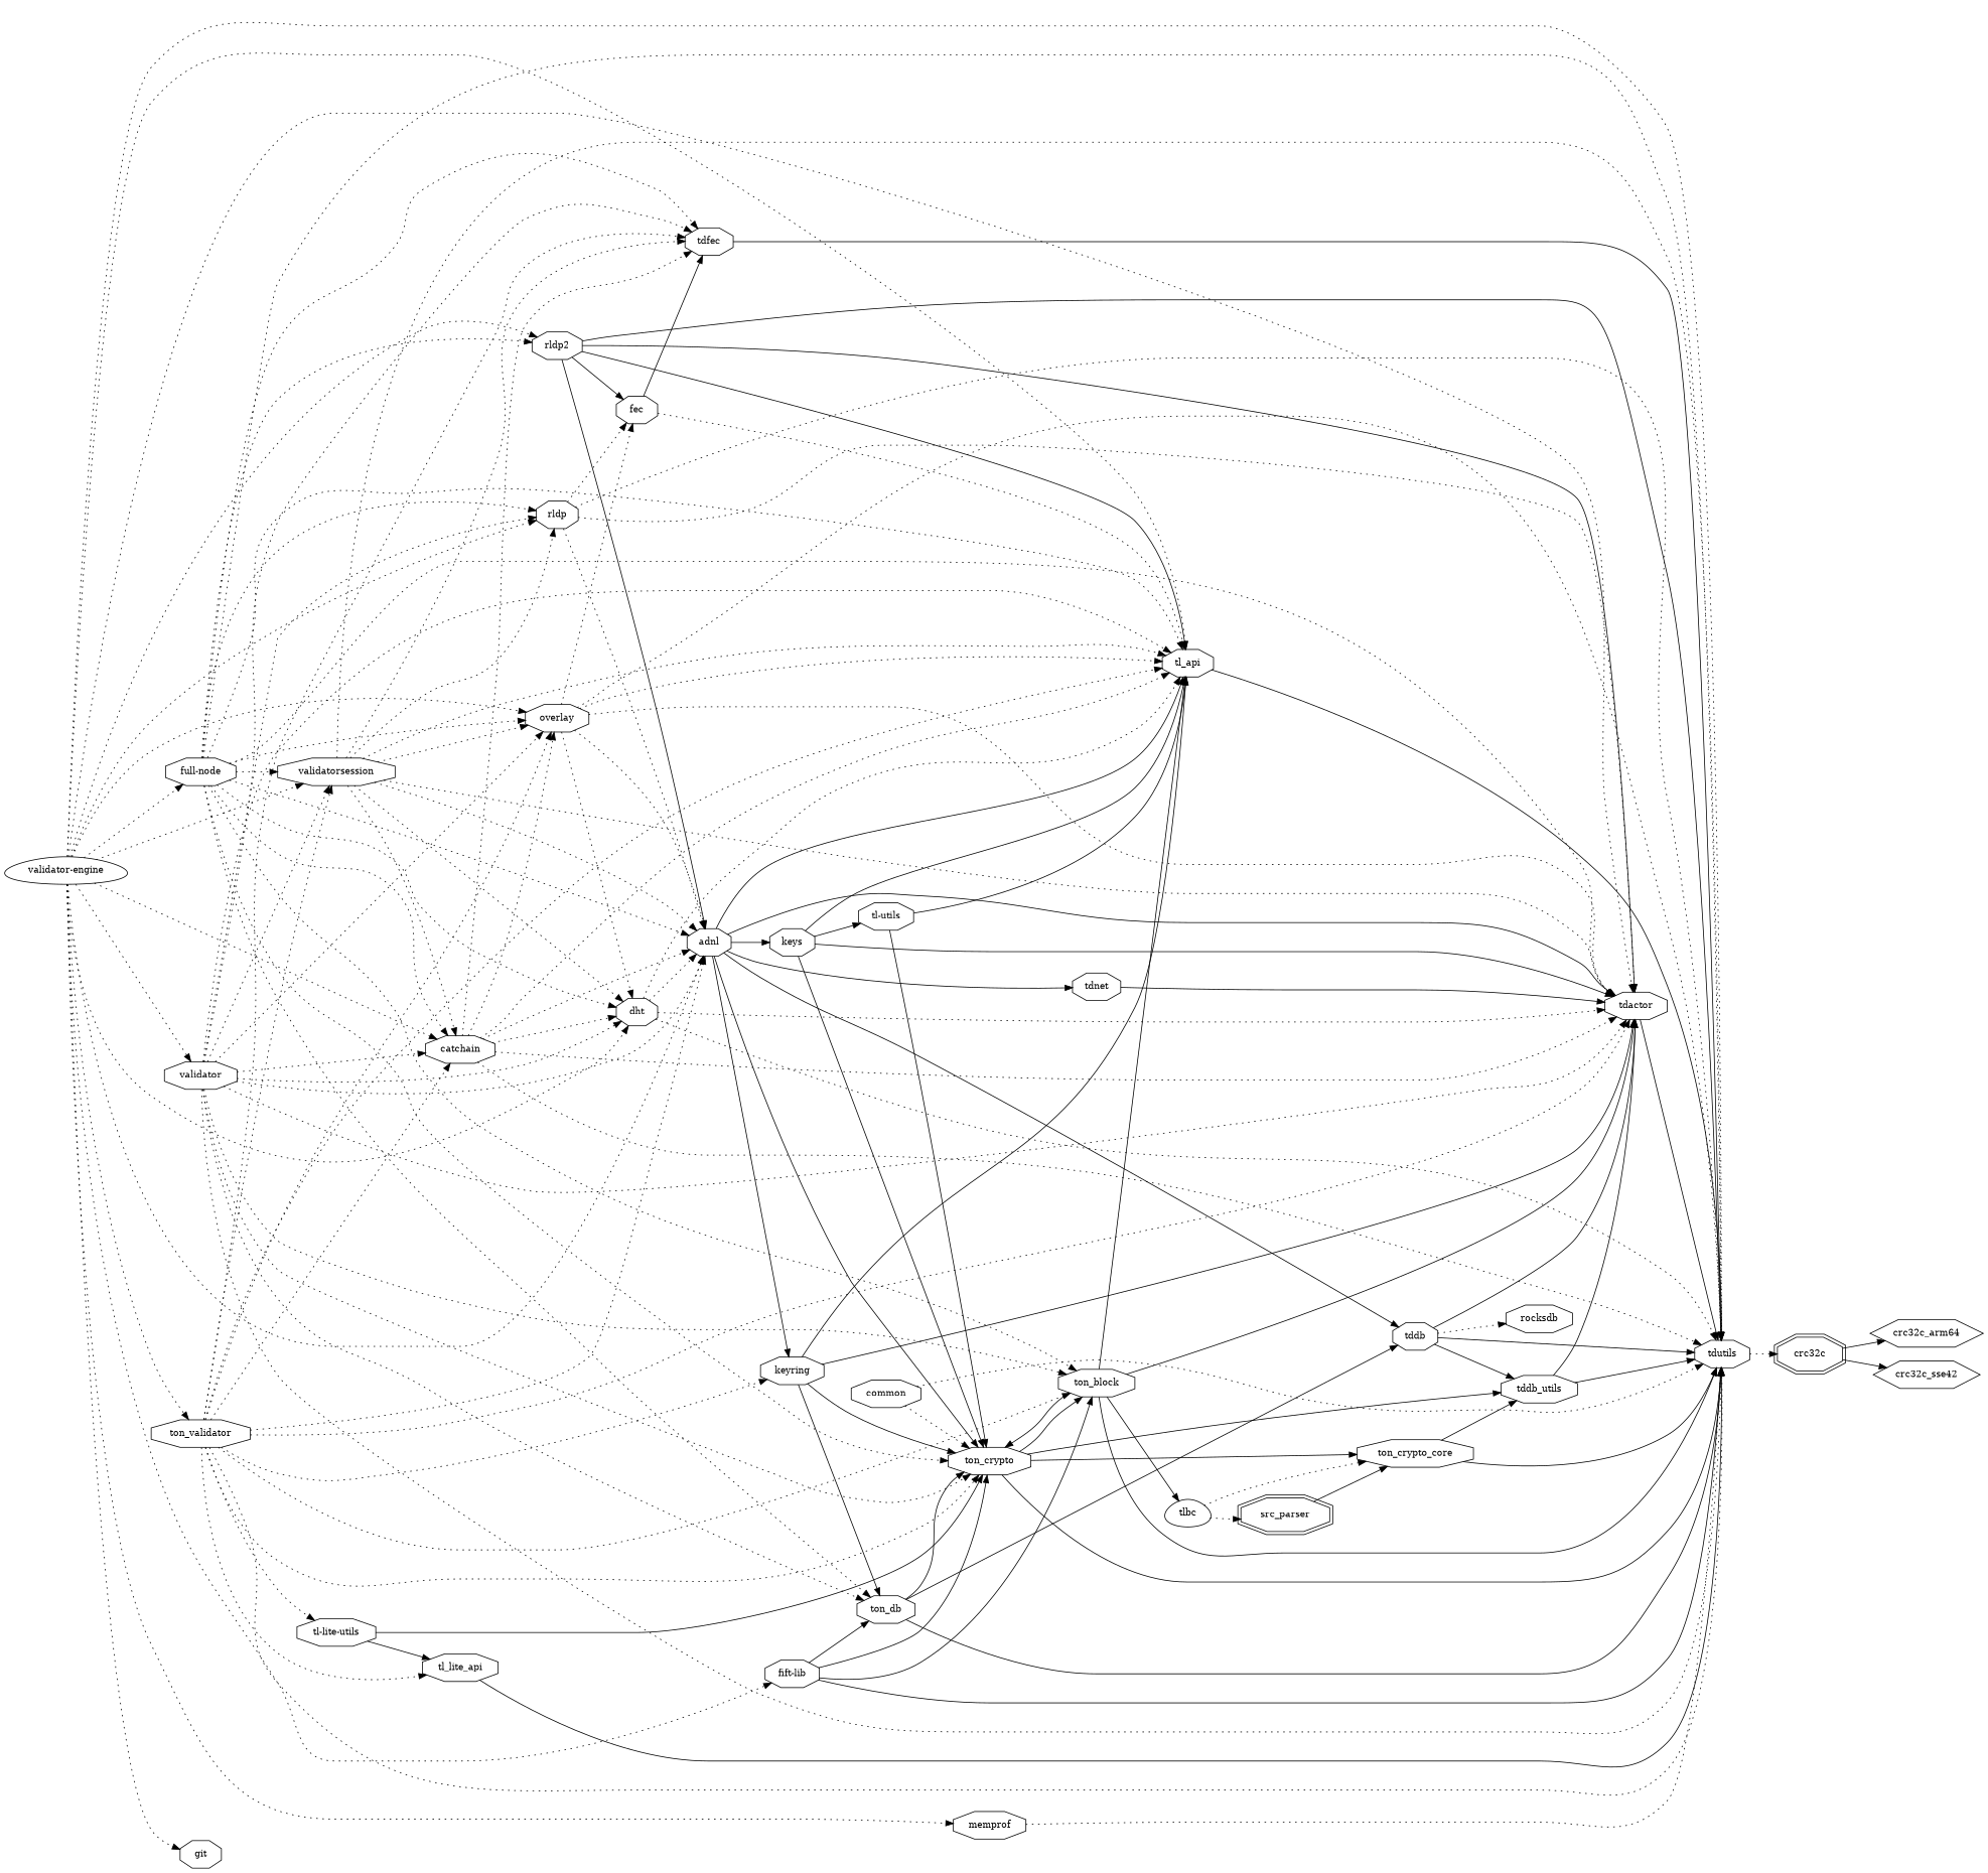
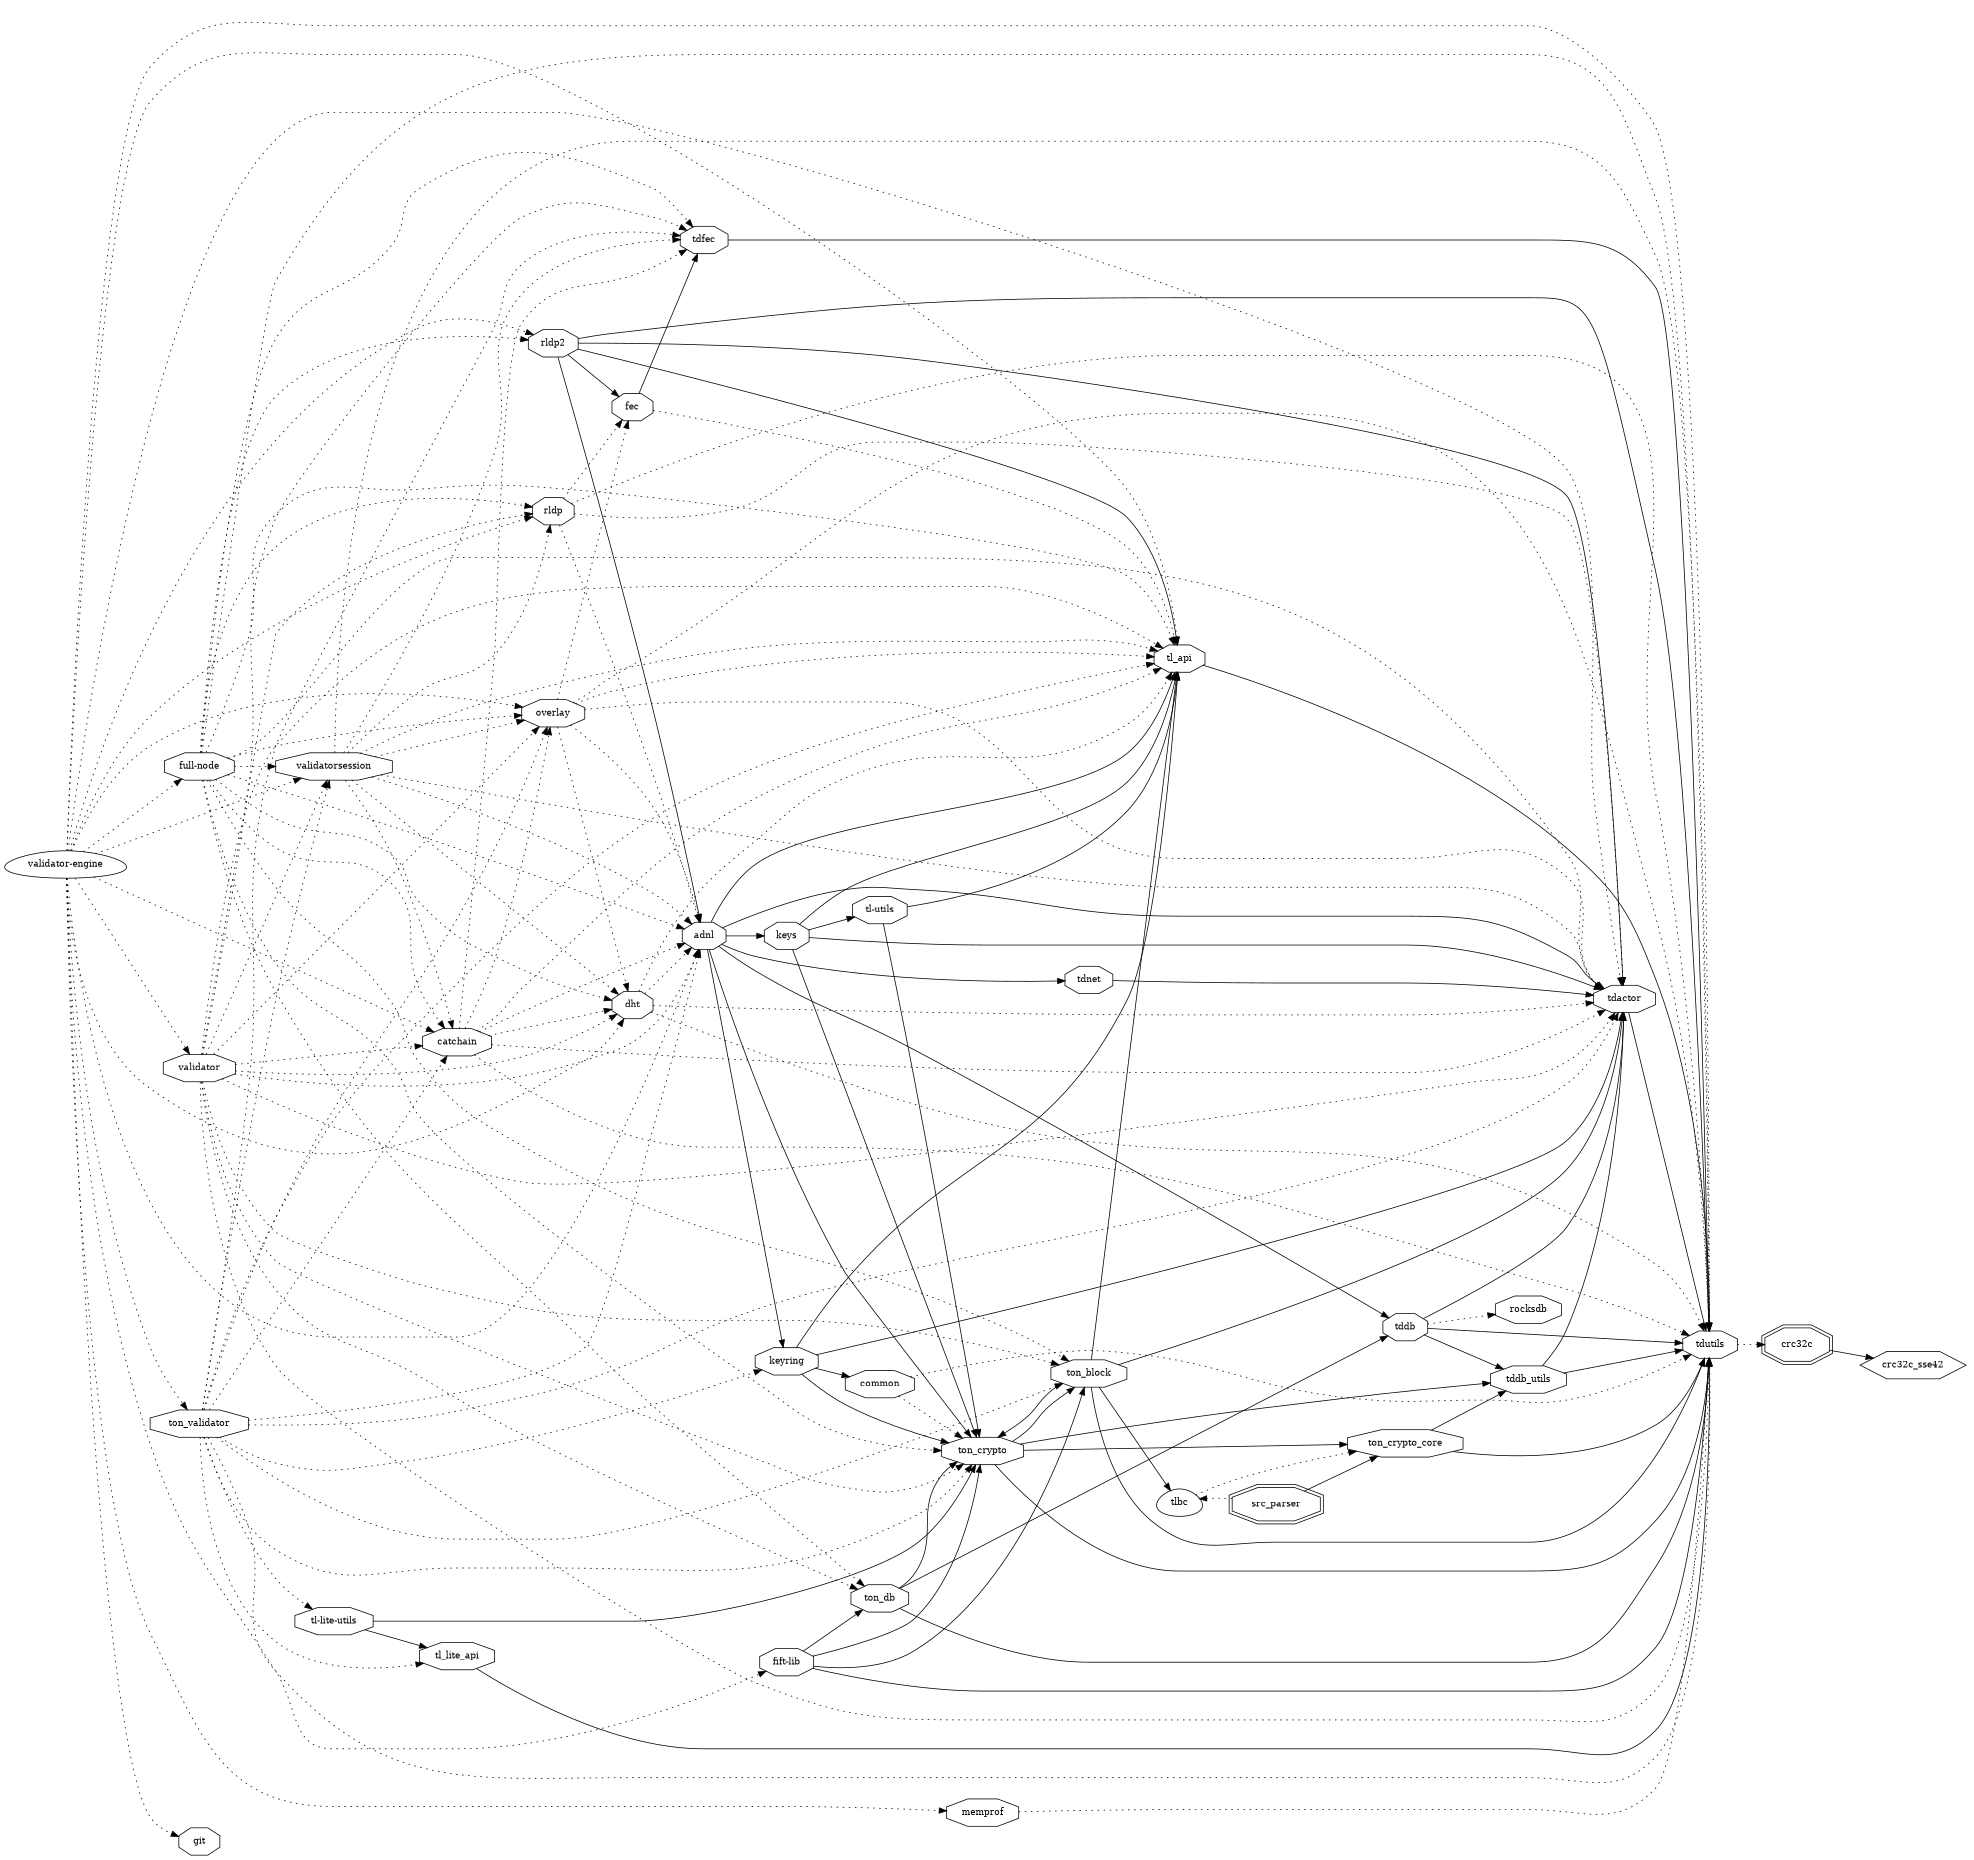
  digraph {
    rankdir=LR
    node [fontsize=12 shape=octagon]
    edge [style=dotted]
    n1 [label="validator-engine" shape=egg]
    n2 [label=adnl]
    n3 [label=tdutils]
    n4 [label=tdactor]
    n5 [label=tl_api]
    n6 [label=catchain]
    n7 [label=dht]
    n8 [label=overlay]
    n9 [label="fift-lib"]
    n10 [label="full-node"]
    n11 [label=rldp]
    n12 [label=rldp2]
    n13 [label=validatorsession]
    n14 [label=git]
    n15 [label=memprof]
    n16 [label=ton_validator]
    n17 [label=validator]
    n18 [label=keyring]
    n19 [label=ton_crypto]
    n20 [label=keys]
    n21 [label=tddb]
    n22 [label=tdnet]
    n23 [label=crc32c shape=doubleoctagon]
    n24 [label=tdfec]
    n25 [label=fec]
    n26 [label=ton_block]
    n27 [label=ton_db]
    n28 [label="tl-lite-utils"]
    n29 [label=tl_lite_api]
    n30 [label=common]
    n31 [label=tddb_utils]
    n32 [label=ton_crypto_core]
    n33 [label="tl-utils"]
    n34 [label=rocksdb]
-   n35 [label=crc32c_arm64 shape=hexagon]
    n36 [label=crc32c_sse42 shape=hexagon]
    n37 [label=tlbc shape=egg]
    n38 [label=src_parser shape=doubleoctagon]
    n1 -> n2
    n1 -> n3
    n1 -> n4
    n1 -> n5
    n1 -> n6
    n1 -> n7
    n1 -> n8
    n1 -> n9
    n1 -> n10
    n1 -> n11
    n1 -> n12
    n1 -> n13
    n1 -> n14
    n1 -> n15
    n1 -> n16
    n1 -> n17
    n2 -> n4 [style=""]
    n2 -> n5 [style=""]
    n2 -> n18 [style=""]
    n2 -> n19 [style=""]
    n2 -> n20 [style=""]
    n2 -> n21 [style=""]
    n2 -> n22 [style=""]
    n3 -> n23
    n4 -> n3 [style=""]
    n5 -> n3 [style=""]
    n6 -> n2
    n6 -> n3
    n6 -> n4
    n6 -> n5
    n6 -> n7
    n6 -> n8
    n6 -> n24
    n7 -> n2
    n7 -> n3
    n7 -> n4
    n7 -> n5
    n8 -> n2
    n8 -> n3
    n8 -> n4
    n8 -> n5
    n8 -> n7
    n8 -> n25
    n9 -> n3 [style=""]
    n9 -> n19 [style=""]
    n9 -> n26 [style=""]
    n9 -> n27 [style=""]
    n10 -> n2
    n10 -> n3
    n10 -> n4
    n10 -> n5
    n10 -> n6
    n10 -> n7
    n10 -> n8
    n10 -> n11
    n10 -> n12
    n10 -> n13
    n10 -> n19
    n10 -> n24
    n10 -> n26
    n10 -> n27
    n11 -> n2
    n11 -> n3
    n11 -> n4
    n11 -> n25
    n12 -> n2 [style=""]
    n12 -> n3 [style=""]
    n12 -> n4 [style=""]
    n12 -> n5 [style=""]
    n12 -> n25 [style=""]
    n13 -> n2
    n13 -> n3
    n13 -> n4
    n13 -> n5
    n13 -> n6
    n13 -> n7
    n13 -> n8
    n13 -> n11
    n13 -> n24
    n15 -> n3
    n16 -> n2
    n16 -> n3
    n16 -> n4
    n16 -> n5
    n16 -> n6
    n16 -> n8
    n16 -> n13
    n16 -> n18
    n16 -> n19
    n16 -> n24
    n16 -> n26
    n16 -> n28
    n16 -> n29
    n17 -> n2
    n17 -> n3
    n17 -> n4
    n17 -> n5
    n17 -> n6
    n17 -> n7
    n17 -> n8
    n17 -> n11
    n17 -> n13
    n17 -> n19
    n17 -> n24
    n17 -> n26
    n17 -> n27
    n18 -> n4 [style=""]
    n18 -> n5 [style=""]
    n18 -> n19 [style=""]
-   n18 -> n27 [style=""]
+   n18 -> n30 [style=""]
    n19 -> n3 [style=""]
    n19 -> n26 [style=""]
    n19 -> n31 [style=""]
    n19 -> n32 [style=""]
    n20 -> n4 [style=""]
    n20 -> n5 [style=""]
    n20 -> n19 [style=""]
    n20 -> n33 [style=""]
    n21 -> n3 [style=""]
    n21 -> n4 [style=""]
    n21 -> n31 [style=""]
    n21 -> n34
    n22 -> n4 [style=""]
-   n23 -> n35 [style=""]
    n23 -> n36 [style=""]
    n24 -> n3 [style=""]
    n25 -> n5
    n25 -> n24 [style=""]
    n26 -> n3 [style=""]
    n26 -> n4 [style=""]
    n26 -> n5 [style=""]
    n26 -> n19 [style=""]
    n26 -> n37 [style=""]
    n27 -> n3 [style=""]
    n27 -> n19 [style=""]
    n27 -> n21 [style=""]
    n28 -> n19 [style=""]
    n28 -> n29 [style=""]
    n29 -> n3 [style=""]
    n30 -> n3
    n30 -> n19
    n31 -> n3 [style=""]
    n31 -> n4 [style=""]
    n32 -> n3 [style=""]
    n32 -> n31 [style=""]
    n33 -> n5 [style=""]
    n33 -> n19 [style=""]
    n37 -> n32
-   n37 -> n38
+   n38 -> n37
    n38 -> n32 [style=""]
  }
